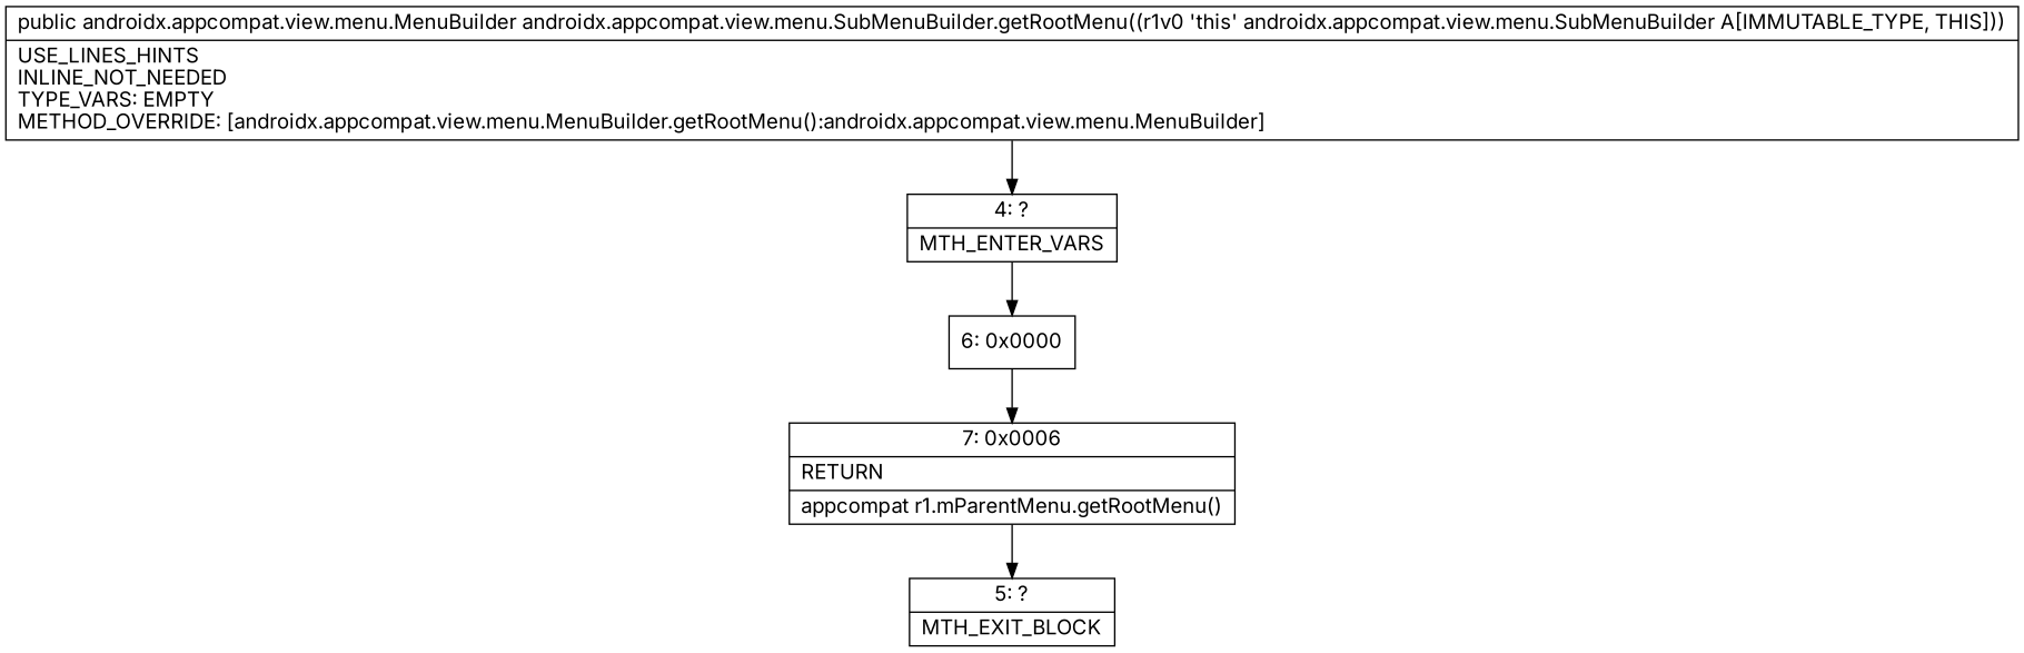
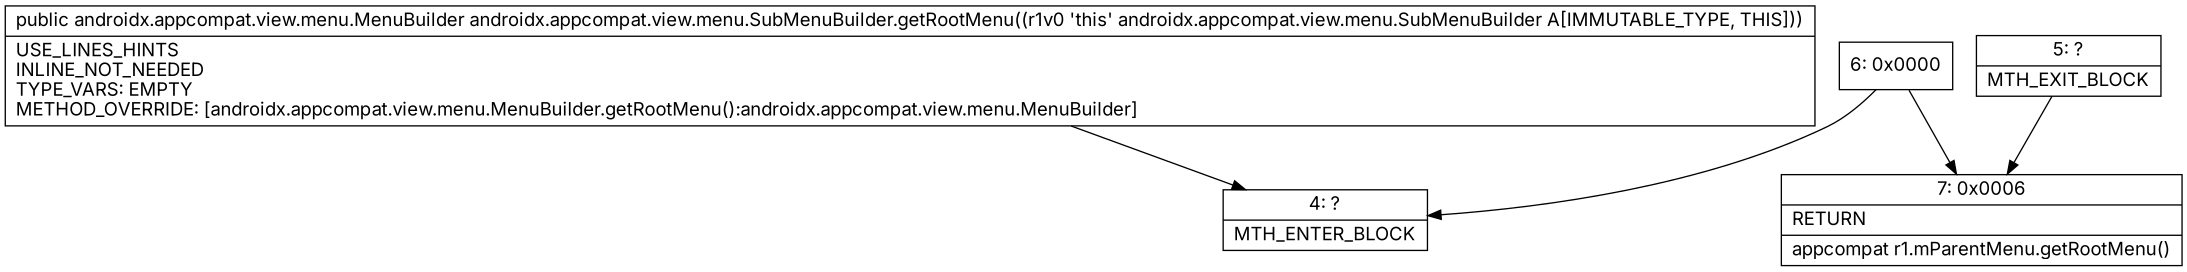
  digraph {
    fontname=Inter
    node [fontname=Inter shape=record]
    edge [fontname=Inter]
-   n1 [label="{4\:\ ?|MTH_ENTER_VARS\l}"]
+   n1 [label="{4\:\ ?|MTH_ENTER_BLOCK\l}"]
    n2 [label="{6\:\ 0x0000}"]
    n3 [label="{7\:\ 0x0006|RETURN\l|appcompat r1.mParentMenu.getRootMenu()\l}"]
    n4 [label="{5\:\ ?|MTH_EXIT_BLOCK\l}"]
    n5 [label="{public androidx.appcompat.view.menu.MenuBuilder androidx.appcompat.view.menu.SubMenuBuilder.getRootMenu((r1v0 'this' androidx.appcompat.view.menu.SubMenuBuilder A[IMMUTABLE_TYPE, THIS]))  | USE_LINES_HINTS\lINLINE_NOT_NEEDED\lTYPE_VARS: EMPTY\lMETHOD_OVERRIDE: [androidx.appcompat.view.menu.MenuBuilder.getRootMenu():androidx.appcompat.view.menu.MenuBuilder]\l}"]
-   n1 -> n2
+   n2 -> n1
    n2 -> n3
-   n3 -> n4
+   n4 -> n3
    n5 -> n1
  }
